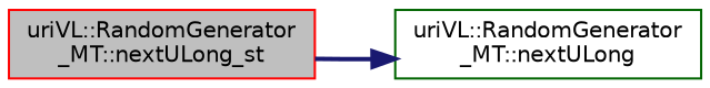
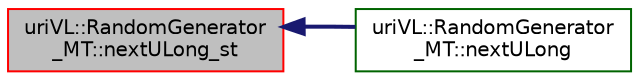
  digraph {
    rankdir=LR
    node [fontname=Helvetica fontsize=10 shape=record style=filled]
    n1 [color=red fillcolor=grey75 fontcolor=black height=0.2 label="uriVL::RandomGenerator\l_MT::nextULong_st" width=0.4]
    n2 [color=darkgreen fillcolor=white height=0.2 label="uriVL::RandomGenerator\l_MT::nextULong" width=0.4]
-   n1 -> n2 [color=midnightblue fontname=Helvetica fontsize=10 labelfontname=Helvetica labelfontsize=10 style=bold]
+   n2 -> n1 [color=midnightblue fontname=Helvetica fontsize=10 labelfontname=Helvetica labelfontsize=10 style=bold]
  }
